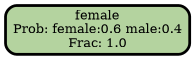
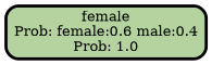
  graph {
    ranksep="0 equally"
    splines=straight
    fontname="DejaVu Serif"
-   n1 [color=black fillcolor="#b4d39f" fontcolor=black fontname="DejaVu Serif" label="female\nProb: female:0.6 male:0.4\nFrac: 1.0" penwidth=3 shape=box style="filled, rounded"]
+   n1 [color=black fillcolor="#b4d39f" fontcolor=black fontname="DejaVu Serif" label="female\nProb: female:0.6 male:0.4\nProb: 1.0" penwidth=3 shape=box style="filled, rounded"]
    subgraph sub_1 {
      rank=same
    }
  }
